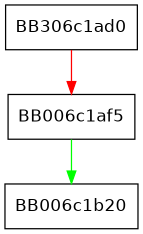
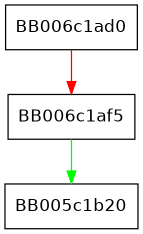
  digraph {
    fontname="DejaVu Sans"
    splines=ortho
    node [fontname="DejaVu Sans" shape=box]
    edge [fontname="DejaVu Sans"]
-   BB006c1ad0 [label=BB306c1ad0]
+   BB006c1ad0
    BB006c1af5
-   BB006c1b20
+   BB006c1b20 [label=BB005c1b20]
    BB006c1ad0 -> BB006c1af5 [color=red]
    BB006c1af5 -> BB006c1b20 [color=green]
  }
